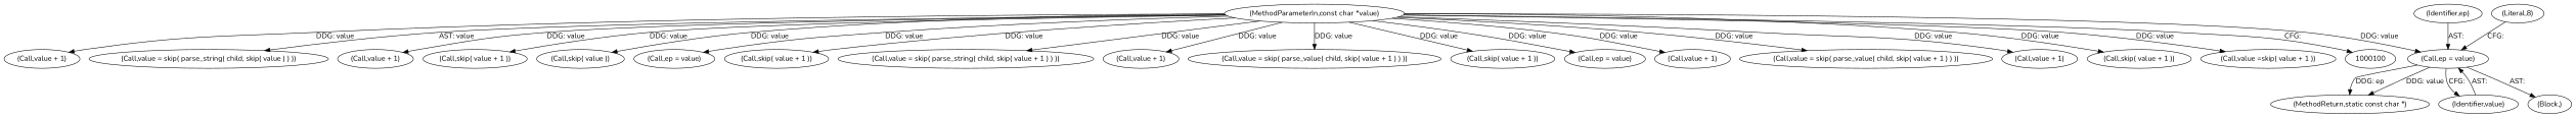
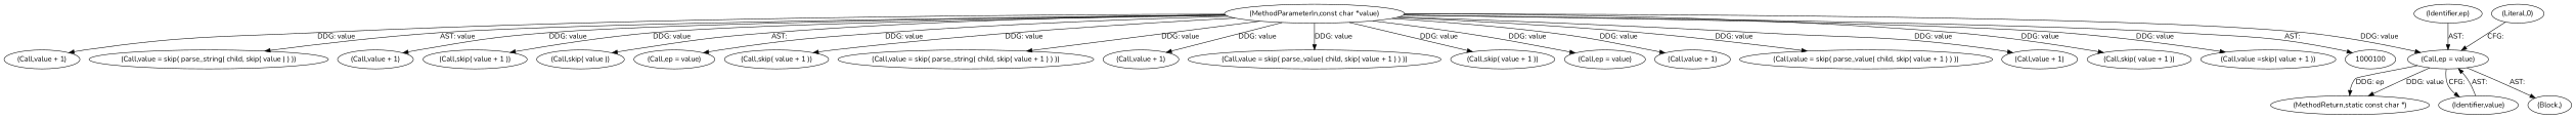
  digraph {
    fontname=Nunito
    node [fontname=Nunito]
    edge [fontname=Nunito]
    n1 [label="(Call,ep = value)"]
    n2 [label="(MethodReturn,static const char *)"]
    n3 [label="(Identifier,value)"]
    n4 [label="(Block,)"]
    n5 [label="(MethodParameterIn,const char *value)"]
    n6 [label="(Call,value + 1)"]
    n7 [label="(Call,value = skip( parse_string( child, skip( value ) ) ))"]
    n8 [label="(Call,value + 1)"]
    n9 [label="(Call,skip( value + 1 ))"]
    n10 [label="(Call,skip( value ))"]
    n11 [label="(Call,ep = value)"]
    n12 [label="(Call,skip( value + 1 ))"]
    n13 [label="(Call,value = skip( parse_string( child, skip( value + 1 ) ) ))"]
    n14 [label="(Call,value + 1)"]
    n15 [label="(Call,value = skip( parse_value( child, skip( value + 1 ) ) ))"]
    n16 [label="(Call,skip( value + 1 ))"]
    n17 [label="(Call,ep = value)"]
    n18 [label="(Call,value + 1)"]
    n19 [label="(Call,value = skip( parse_value( child, skip( value + 1 ) ) ))"]
    n20 [label="(Call,value + 1)"]
    n21 [label="(Call,skip( value + 1 ))"]
    n22 [label="(Call,value =skip( value + 1 ))"]
    n23 [label=1000100]
    n24 [label="(Identifier,ep)"]
-   n25 [label="(Literal,8)"]
+   n25 [label="(Literal,0)"]
    n1 -> n2 [label="DDG: ep"]
    n1 -> n2 [label="DDG: value"]
    n1 -> n3 [label="CFG: "]
    n1 -> n4 [label="AST: "]
    n3 -> n1 [label="AST: "]
    n5 -> n1 [label="DDG: value"]
    n5 -> n6 [label="DDG: value"]
    n5 -> n7 [label="AST: value"]
    n5 -> n8 [label="DDG: value"]
    n5 -> n9 [label="DDG: value"]
-   n5 -> n10 [label="DDG: value"]
+   n5 -> n10 [label="AST: "]
    n5 -> n11 [label="DDG: value"]
    n5 -> n12 [label="DDG: value"]
    n5 -> n13 [label="DDG: value"]
    n5 -> n14 [label="DDG: value"]
    n5 -> n15 [label="DDG: value"]
    n5 -> n16 [label="DDG: value"]
    n5 -> n17 [label="DDG: value"]
    n5 -> n18 [label="DDG: value"]
    n5 -> n19 [label="DDG: value"]
    n5 -> n20 [label="DDG: value"]
    n5 -> n21 [label="DDG: value"]
    n5 -> n22 [label="DDG: value"]
-   n5 -> n23 [label="CFG: "]
+   n5 -> n23 [label="AST: "]
    n24 -> n1 [label="AST: "]
    n25 -> n1 [label="CFG: "]
  }
